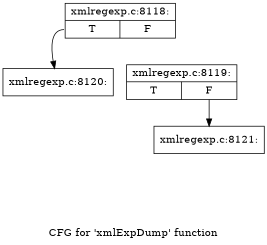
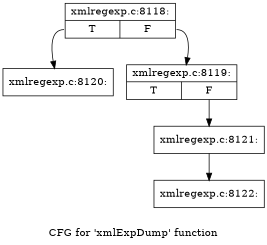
  digraph {
    label="CFG for 'xmlExpDump' function"
    node [shape=record]
    edge [tailport=s1]
    n1 [label="{xmlregexp.c:8118:|{<s0>T|<s1>F}}"]
    n2 [label="{xmlregexp.c:8120:}"]
    n3 [label="{xmlregexp.c:8119:|{<s0>T|<s1>F}}"]
    n4 [label="{xmlregexp.c:8121:}"]
+   n5 [label="{xmlregexp.c:8122:}"]
    n1 -> n2 [tailport=s0]
+   n1 -> n3
    n3 -> n4
+   n4 -> n5 [tailport=""]
  }
